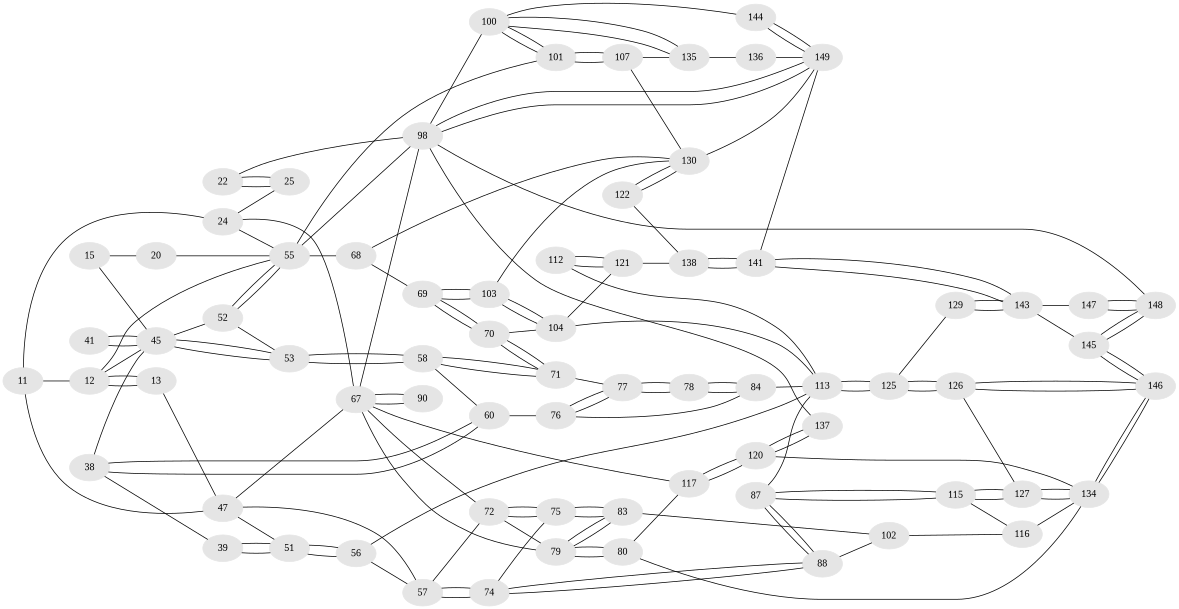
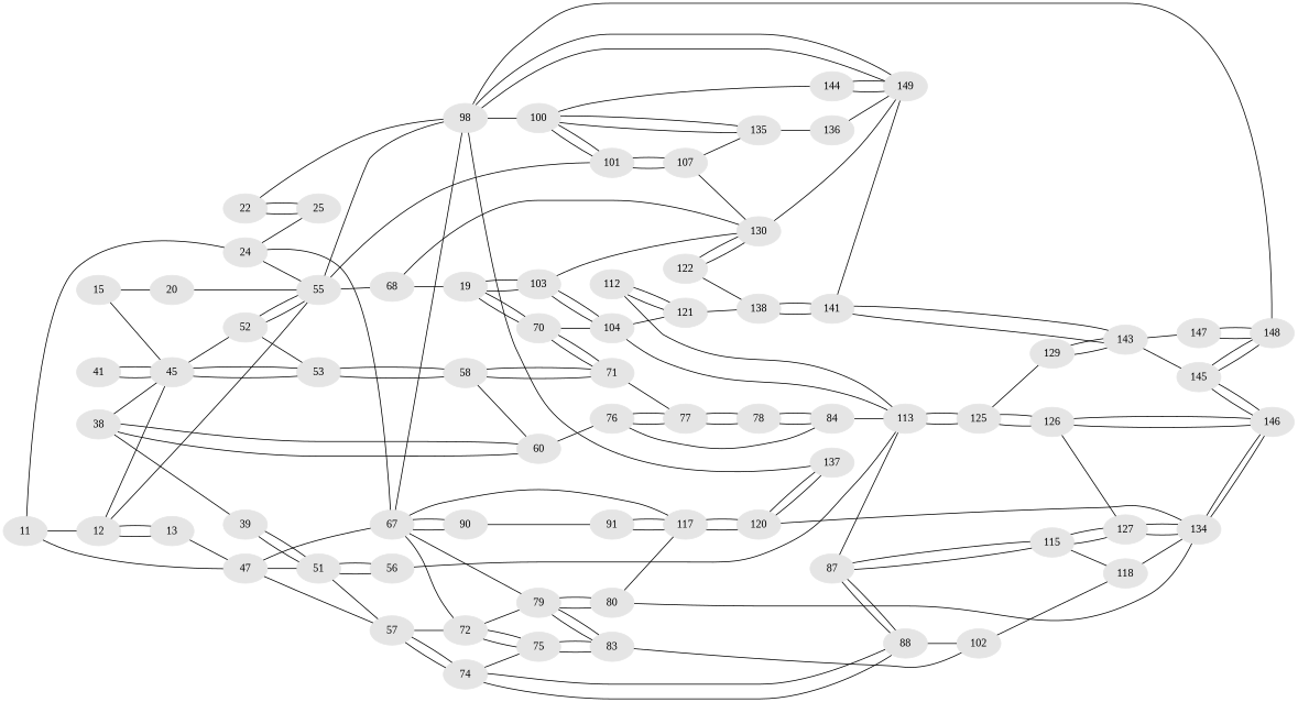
  graph {
    fontname="Liberation Serif"
    rankdir=LR
    node [color=gray90 fontname="Liberation Serif" style=filled]
    edge [fontname="Liberation Serif"]
    11 [super="+7"]
    12 [super="+3+2+10"]
    24 [super="+8+9"]
    47 [super="+32"]
    13
    45 [super="+37+36"]
    55 [super="+54+33+18+19+6"]
    25 [super="+21"]
    67 [super="+66+44"]
    51 [super="+46+40"]
    57 [super="+48"]
    52 [super="+35"]
    53
    98 [super="+94"]
    68
    101
    15
    20 [super="+14"]
    22
    137 [super="+92+93"]
    100 [super="+99"]
    148
    149 [super="+140+142"]
    72 [super="+49+50"]
    79 [super="+73+65"]
    90 [super="+89"]
    117 [super="+81+82"]
    38
    39
    60 [super="+59"]
    76 [super="+61"]
    56
    41
    58
    74
    113 [super="+86+85+64+97"]
    71
-   69
+   69 [label=19]
    130 [super="+108+106"]
    107
    125
    75
    88
    77
    84 [super="+63+62"]
    83
    80
+   91
    120
    70
    103
    104 [super="+95+96"]
    121 [super="+114+111"]
    78
    102
    134 [super="+119+118+110"]
    146
-   116 [super="+109"]
+   116 [super="+109" label=118]
    87
    115
    127
    135 [super="+131"]
    144
    136 [super="+132"]
    138 [super="+124"]
    112
    126
    129
    141
    122
    143
    147
    145
    11 -- 12 [weight=2]
    11 -- 24
    11 -- 47
    12 -- 13 [weight=2]
    12 -- 13
    12 -- 45
    12 -- 55
    24 -- 55
    24 -- 25 [weight=2]
    24 -- 67
    47 -- 67
    47 -- 51 [weight=2]
    47 -- 57
    13 -- 47
    45 -- 52 [weight=2]
    45 -- 53
    45 -- 53
    55 -- 98 [weight=2]
    55 -- 68
    55 -- 101
    67 -- 98
    67 -- 72
    67 -- 79
    67 -- 90 [weight=2]
    67 -- 90
    67 -- 117
    51 -- 56
    51 -- 56
    57 -- 72
    57 -- 74
    57 -- 74
    52 -- 55 [weight=3]
    52 -- 55
    52 -- 53
    53 -- 58
    53 -- 58
    98 -- 137
    98 -- 100
    98 -- 148
    98 -- 149
    98 -- 149
    68 -- 69
    68 -- 130
    101 -- 107
    101 -- 107
    15 -- 45
    15 -- 20 [weight=2]
    20 -- 55 [weight=2]
    22 -- 25 [weight=2]
    22 -- 25
    22 -- 98
    100 -- 101
    100 -- 101
    100 -- 135
    100 -- 135
    100 -- 144
    72 -- 79 [weight=2]
    72 -- 75
    72 -- 75
    79 -- 83
    79 -- 83
    79 -- 80
    79 -- 80
+   90 -- 91
    117 -- 120
    117 -- 120
    38 -- 45
    38 -- 39
    38 -- 60
    38 -- 60
    39 -- 51 [weight=2]
    39 -- 51
    60 -- 76 [weight=2]
    76 -- 77
    76 -- 77
    76 -- 84
-   56 -- 57
+   51 -- 57
    56 -- 113
    41 -- 45 [weight=3]
    41 -- 45
    58 -- 60
    58 -- 71
    58 -- 71
    74 -- 75
    74 -- 88
    74 -- 88
    113 -- 125
    113 -- 125
    71 -- 77
    69 -- 70
    69 -- 70
    69 -- 103
    69 -- 103
    130 -- 149
    107 -- 130
    107 -- 135
    125 -- 126
    125 -- 126
    125 -- 129
    75 -- 83
    75 -- 83
    88 -- 102
    77 -- 78
    77 -- 78
    84 -- 113 [weight=2]
    83 -- 102
    80 -- 117
    80 -- 134
+   91 -- 117 [weight=2]
+   91 -- 117
    120 -- 137
    120 -- 137
    120 -- 134
    70 -- 71
    70 -- 71
    70 -- 104
    103 -- 130
    103 -- 104
    103 -- 104
    104 -- 113
    104 -- 121 [weight=2]
    121 -- 138
    78 -- 84 [weight=2]
    78 -- 84
    102 -- 116
    134 -- 146
    134 -- 146
    116 -- 134 [weight=2]
    87 -- 113
    87 -- 88
    87 -- 88
    87 -- 115
    87 -- 115
    115 -- 116
    115 -- 127
    115 -- 127
    127 -- 134
    127 -- 134
    135 -- 136 [weight=2]
    144 -- 149 [weight=2]
    144 -- 149
    136 -- 149 [weight=2]
    138 -- 141
    138 -- 141
    112 -- 113
    112 -- 121 [weight=2]
    112 -- 121
    126 -- 146
    126 -- 146
    126 -- 127
    129 -- 143
    129 -- 143
    141 -- 149
    141 -- 143
    141 -- 143
    122 -- 130 [weight=2]
    122 -- 130
    122 -- 138
    143 -- 147
    143 -- 145
    147 -- 148
    147 -- 148
    145 -- 148
    145 -- 148
    145 -- 146
    145 -- 146
  }
